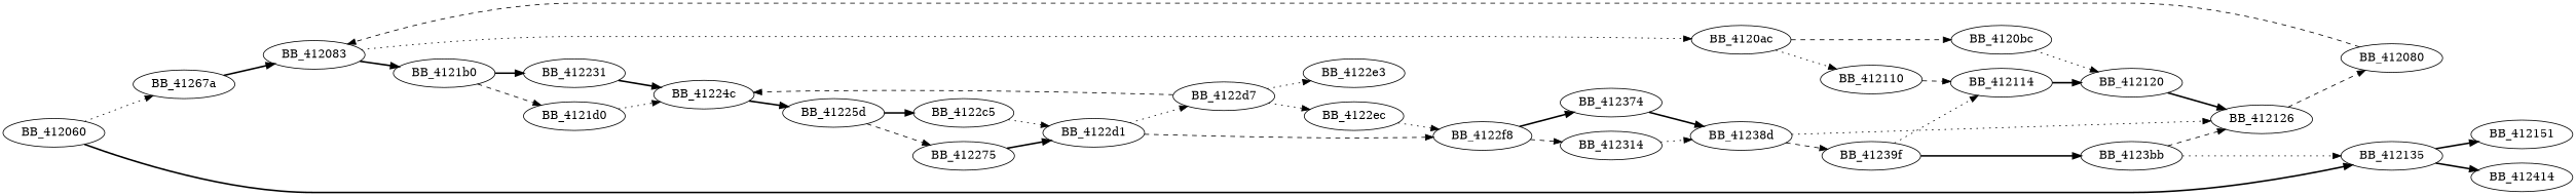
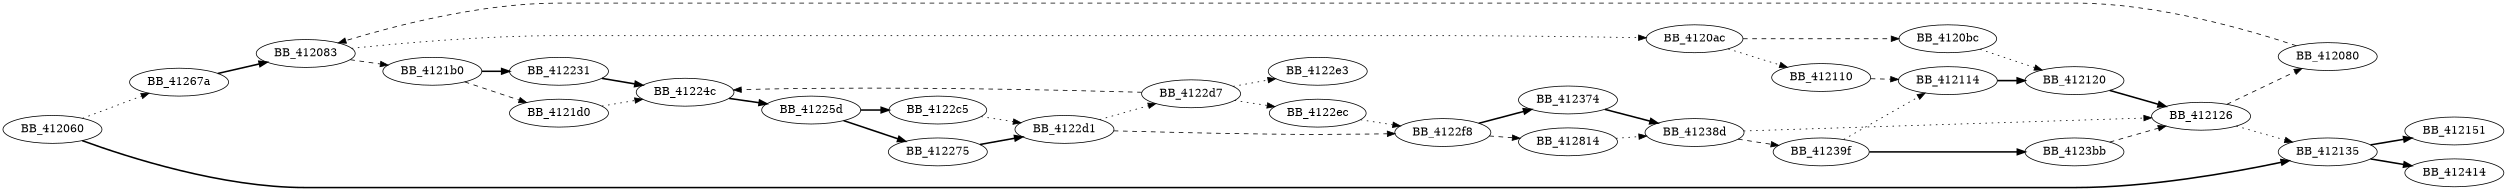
  digraph {
    rankdir=LR
    edge [style=bold]
    n1 [label=BB_41267a]
    BB_412060
    BB_412135
    BB_412083
    BB_412151
    BB_412414
    BB_4120ac
    BB_4121b0
    BB_4120bc
    BB_412110
    BB_4121d0
    BB_412231
    BB_412080
    BB_412120
    BB_412114
    BB_41224c
    BB_412126
    BB_41225d
    BB_412275
    BB_4122c5
    BB_4122d7
    BB_4122e3
    BB_4122ec
    BB_4122d1
    BB_4122f8
-   BB_412314
+   BB_412314 [label=BB_412814]
    BB_412374
    BB_41238d
    BB_41239f
    BB_4123bb
    n1 -> BB_412083
    BB_412060 -> n1 [style=dotted]
    BB_412060 -> BB_412135
    BB_412135 -> BB_412151
    BB_412135 -> BB_412414
    BB_412083 -> BB_4120ac [style=dotted]
-   BB_412083 -> BB_4121b0
+   BB_412083 -> BB_4121b0 [style=dashed]
    BB_4120ac -> BB_4120bc [style=dashed]
    BB_4120ac -> BB_412110 [style=dotted]
    BB_4121b0 -> BB_4121d0 [style=dashed]
    BB_4121b0 -> BB_412231
    BB_4120bc -> BB_412120 [style=dotted]
    BB_412110 -> BB_412114 [style=dashed]
    BB_4121d0 -> BB_41224c [style=dotted]
    BB_412231 -> BB_41224c
    BB_412080 -> BB_412083 [style=dashed]
    BB_412120 -> BB_412126
    BB_412114 -> BB_412120
    BB_41224c -> BB_41225d
-   BB_4123bb -> BB_412135 [style=dotted]
+   BB_412126 -> BB_412135 [style=dotted]
    BB_412126 -> BB_412080 [style=dashed]
-   BB_41225d -> BB_412275 [style=dashed]
+   BB_41225d -> BB_412275
    BB_41225d -> BB_4122c5
    BB_412275 -> BB_4122d1
    BB_4122c5 -> BB_4122d1 [style=dotted]
    BB_4122d7 -> BB_41224c [style=dashed]
    BB_4122d7 -> BB_4122e3 [style=dotted]
    BB_4122d7 -> BB_4122ec [style=dotted]
    BB_4122ec -> BB_4122f8 [style=dotted]
    BB_4122d1 -> BB_4122d7 [style=dotted]
    BB_4122d1 -> BB_4122f8 [style=dashed]
    BB_4122f8 -> BB_412314 [style=dashed]
    BB_4122f8 -> BB_412374
    BB_412314 -> BB_41238d [style=dotted]
    BB_412374 -> BB_41238d
    BB_41238d -> BB_412126 [style=dotted]
    BB_41238d -> BB_41239f [style=dashed]
    BB_41239f -> BB_412114 [style=dotted]
    BB_41239f -> BB_4123bb
    BB_4123bb -> BB_412126 [style=dashed]
  }
